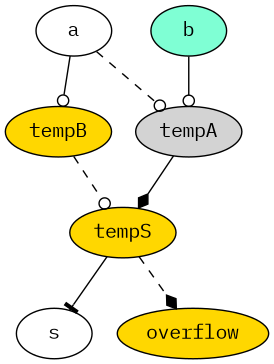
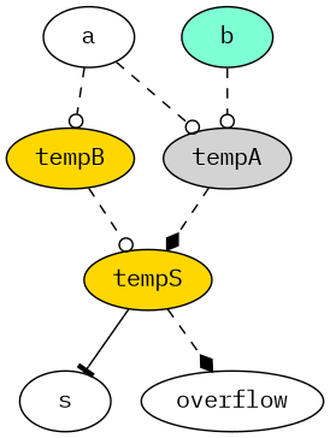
  strict digraph {
    fontname="IBM Plex Mono"
    node [fillcolor=white fontname="IBM Plex Mono" style=filled]
    edge [arrowhead=odot fontname="IBM Plex Mono" style=dashed weight=1.0]
    tempB [fillcolor=gold]
    a
    tempA [fillcolor=lightgrey]
    tempS [fillcolor=gold]
    s
-   overflow [fillcolor=gold]
+   overflow
    b [fillcolor=aquamarine]
    tempB -> tempS
-   a -> tempB [style=solid]
+   a -> tempB
    a -> tempA
-   tempA -> tempS [arrowhead=diamond style=solid]
+   tempA -> tempS [arrowhead=diamond]
    tempS -> s [arrowhead=tee style=solid]
    tempS -> overflow [arrowhead=diamond]
-   b -> tempA [style=solid]
+   b -> tempA
  }
